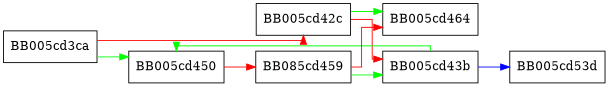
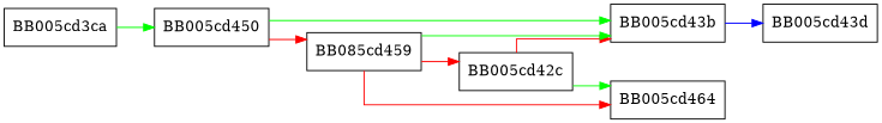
  digraph {
    rankdir=LR
    splines=ortho
    node [shape=box]
    edge [color=green]
    BB005cd3ca
    BB005cd450
    BB005cd42c
    BB005cd43b
    n5 [label=BB085cd459]
    BB005cd464
-   BB005cd43d [label=BB005cd53d]
+   BB005cd43d
    BB005cd3ca -> BB005cd450
-   BB005cd3ca -> BB005cd42c [color=red]
-   BB005cd43b -> BB005cd450
+   n5 -> BB005cd42c [color=red]
+   BB005cd450 -> BB005cd43b
    BB005cd450 -> n5 [color=red]
    BB005cd42c -> BB005cd43b [color=red]
    BB005cd42c -> BB005cd464
    BB005cd43b -> BB005cd43d [color=blue]
    n5 -> BB005cd43b
    n5 -> BB005cd464 [color=red]
  }
